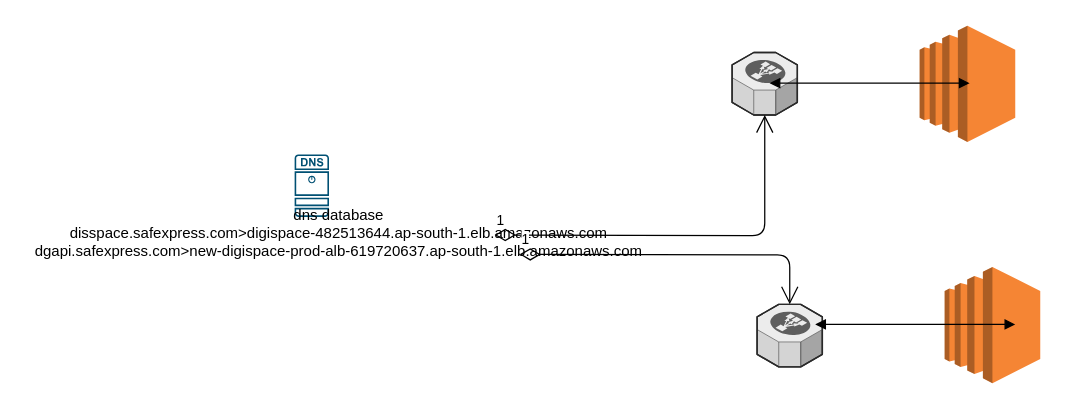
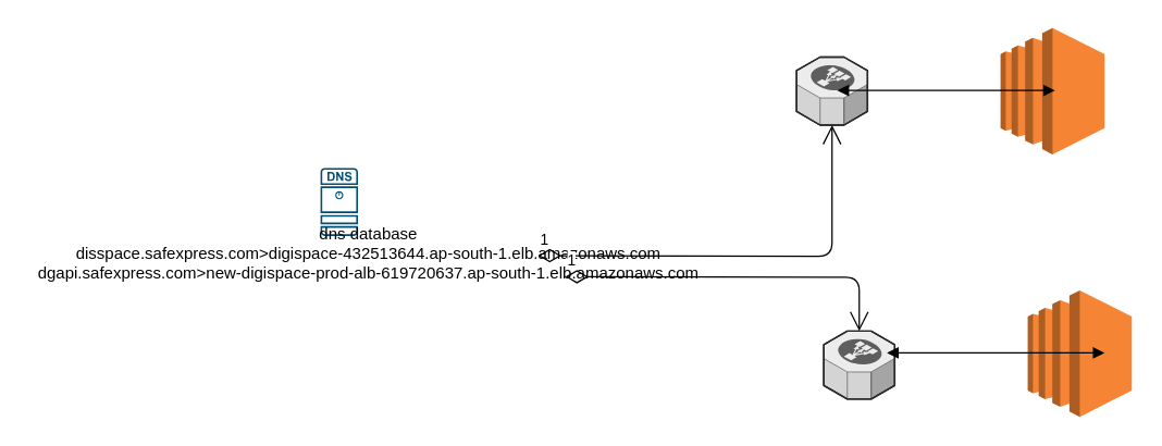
  <mxCell id="0" />
  <mxCell id="1" parent="0" />
  <mxCell id="2" value="" style="verticalLabelPosition=bottom;html=1;verticalAlign=top;strokeWidth=1;align=center;outlineConnect=0;dashed=0;outlineConnect=0;shape=mxgraph.aws3d.elasticLoadBalancing;fillColor=#ECECEC;strokeColor=#5E5E5E;aspect=fixed;" vertex="1" parent="1"><mxGeometry x="585" y="41.5" width="52.17" height="50" as="geometry" /></mxCell>
  <mxCell id="3" value="" style="verticalLabelPosition=bottom;html=1;verticalAlign=top;strokeWidth=1;align=center;outlineConnect=0;dashed=0;outlineConnect=0;shape=mxgraph.aws3d.elasticLoadBalancing;fillColor=#ECECEC;strokeColor=#5E5E5E;aspect=fixed;direction=east;" vertex="1" parent="1"><mxGeometry x="605" y="243" width="52.17" height="50" as="geometry" /></mxCell>
  <mxCell id="4" value="" style="outlineConnect=0;dashed=0;verticalLabelPosition=bottom;verticalAlign=top;align=center;html=1;shape=mxgraph.aws3.ec2;fillColor=#F58534;gradientColor=none;" vertex="1" parent="1"><mxGeometry x="735" y="20" width="76.5" height="93" as="geometry" /></mxCell>
  <mxCell id="5" value="" style="outlineConnect=0;dashed=0;verticalLabelPosition=bottom;verticalAlign=top;align=center;html=1;shape=mxgraph.aws3.ec2;fillColor=#F58534;gradientColor=none;" vertex="1" parent="1"><mxGeometry x="755" y="213" width="76.5" height="93" as="geometry" /></mxCell>
  <mxCell id="6" value="" style="points=[[0.015,0.015,0],[0.985,0.015,0],[0.985,0.985,0],[0.015,0.985,0],[0.25,0,0],[0.5,0,0],[0.75,0,0],[1,0.25,0],[1,0.5,0],[1,0.75,0],[0.75,1,0],[0.5,1,0],[0.25,1,0],[0,0.75,0],[0,0.5,0],[0,0.25,0]];verticalLabelPosition=bottom;html=1;verticalAlign=top;aspect=fixed;align=center;pointerEvents=1;shape=mxgraph.cisco19.dns_server;fillColor=#005073;strokeColor=none;" vertex="1" parent="1"><mxGeometry x="235" y="123" width="27.5" height="50" as="geometry" /></mxCell>
- <mxCell id="7" value="dns database&lt;br&gt;disspace.safexpress.com&amp;gt;digispace-482513644.ap-south-1.elb.amazonaws.com&lt;br&gt;dgapi.safexpress.com&amp;gt;new-digispace-prod-alb-619720637.ap-south-1.elb.amazonaws.com&lt;br&gt;&lt;br&gt;" style="text;html=1;align=center;verticalAlign=middle;resizable=0;points=[];autosize=1;strokeColor=none;" vertex="1" parent="1"><mxGeometry x="20" y="163" width="500" height="60" as="geometry" /></mxCell>
+ <mxCell id="7" value="dns database&lt;br&gt;disspace.safexpress.com&amp;gt;digispace-432513644.ap-south-1.elb.amazonaws.com&lt;br&gt;dgapi.safexpress.com&amp;gt;new-digispace-prod-alb-619720637.ap-south-1.elb.amazonaws.com&lt;br&gt;&lt;br&gt;" style="text;html=1;align=center;verticalAlign=middle;resizable=0;points=[];autosize=1;strokeColor=none;" vertex="1" parent="1"><mxGeometry x="20" y="163" width="500" height="60" as="geometry" /></mxCell>
  <mxCell id="8" value="1" style="endArrow=open;html=1;endSize=12;startArrow=diamondThin;startSize=14;startFill=0;edgeStyle=orthogonalEdgeStyle;align=left;verticalAlign=bottom;" edge="1" parent="1" target="2"><mxGeometry x="-1" y="3" relative="1" as="geometry"><mxPoint x="395" y="187.5" as="sourcePoint" /><mxPoint x="555" y="187.5" as="targetPoint" /></mxGeometry></mxCell>
  <mxCell id="9" value="1" style="endArrow=open;html=1;endSize=12;startArrow=diamondThin;startSize=14;startFill=0;edgeStyle=orthogonalEdgeStyle;align=left;verticalAlign=bottom;" edge="1" parent="1" target="3"><mxGeometry x="-1" y="3" relative="1" as="geometry"><mxPoint x="415" y="203" as="sourcePoint" /><mxPoint x="575" y="203" as="targetPoint" /></mxGeometry></mxCell>
  <mxCell id="10" value="" style="endArrow=block;startArrow=block;endFill=1;startFill=1;html=1;" edge="1" parent="1"><mxGeometry width="160" relative="1" as="geometry"><mxPoint x="615" y="66" as="sourcePoint" /><mxPoint x="775" y="66" as="targetPoint" /></mxGeometry></mxCell>
  <mxCell id="11" value="" style="endArrow=block;startArrow=block;endFill=1;startFill=1;html=1;" edge="1" parent="1"><mxGeometry width="160" relative="1" as="geometry"><mxPoint x="651.5" y="259" as="sourcePoint" /><mxPoint x="811.5" y="259" as="targetPoint" /></mxGeometry></mxCell>
